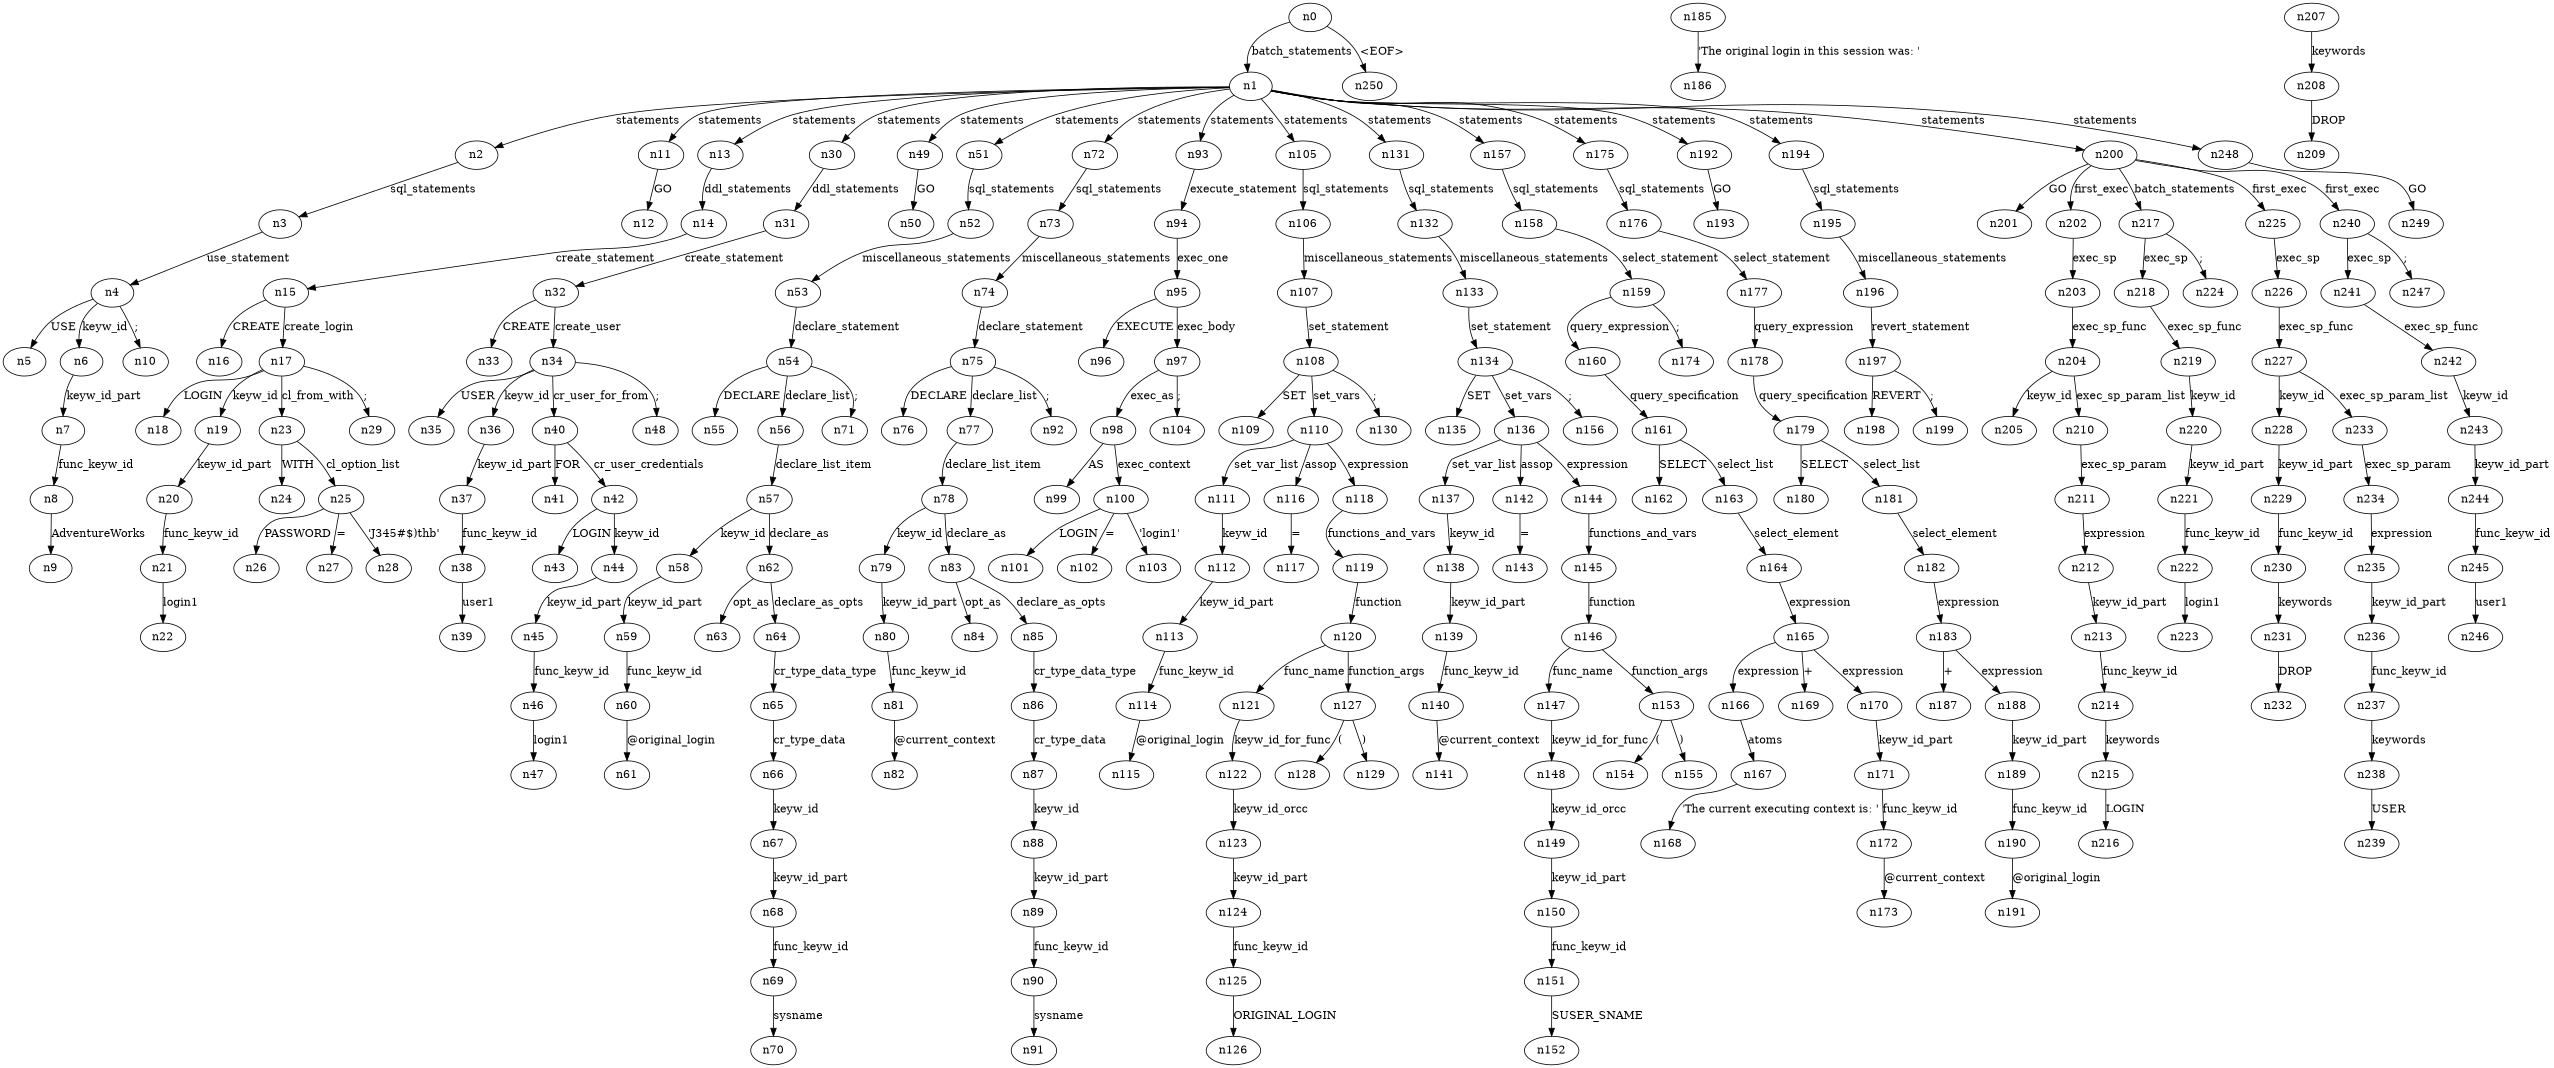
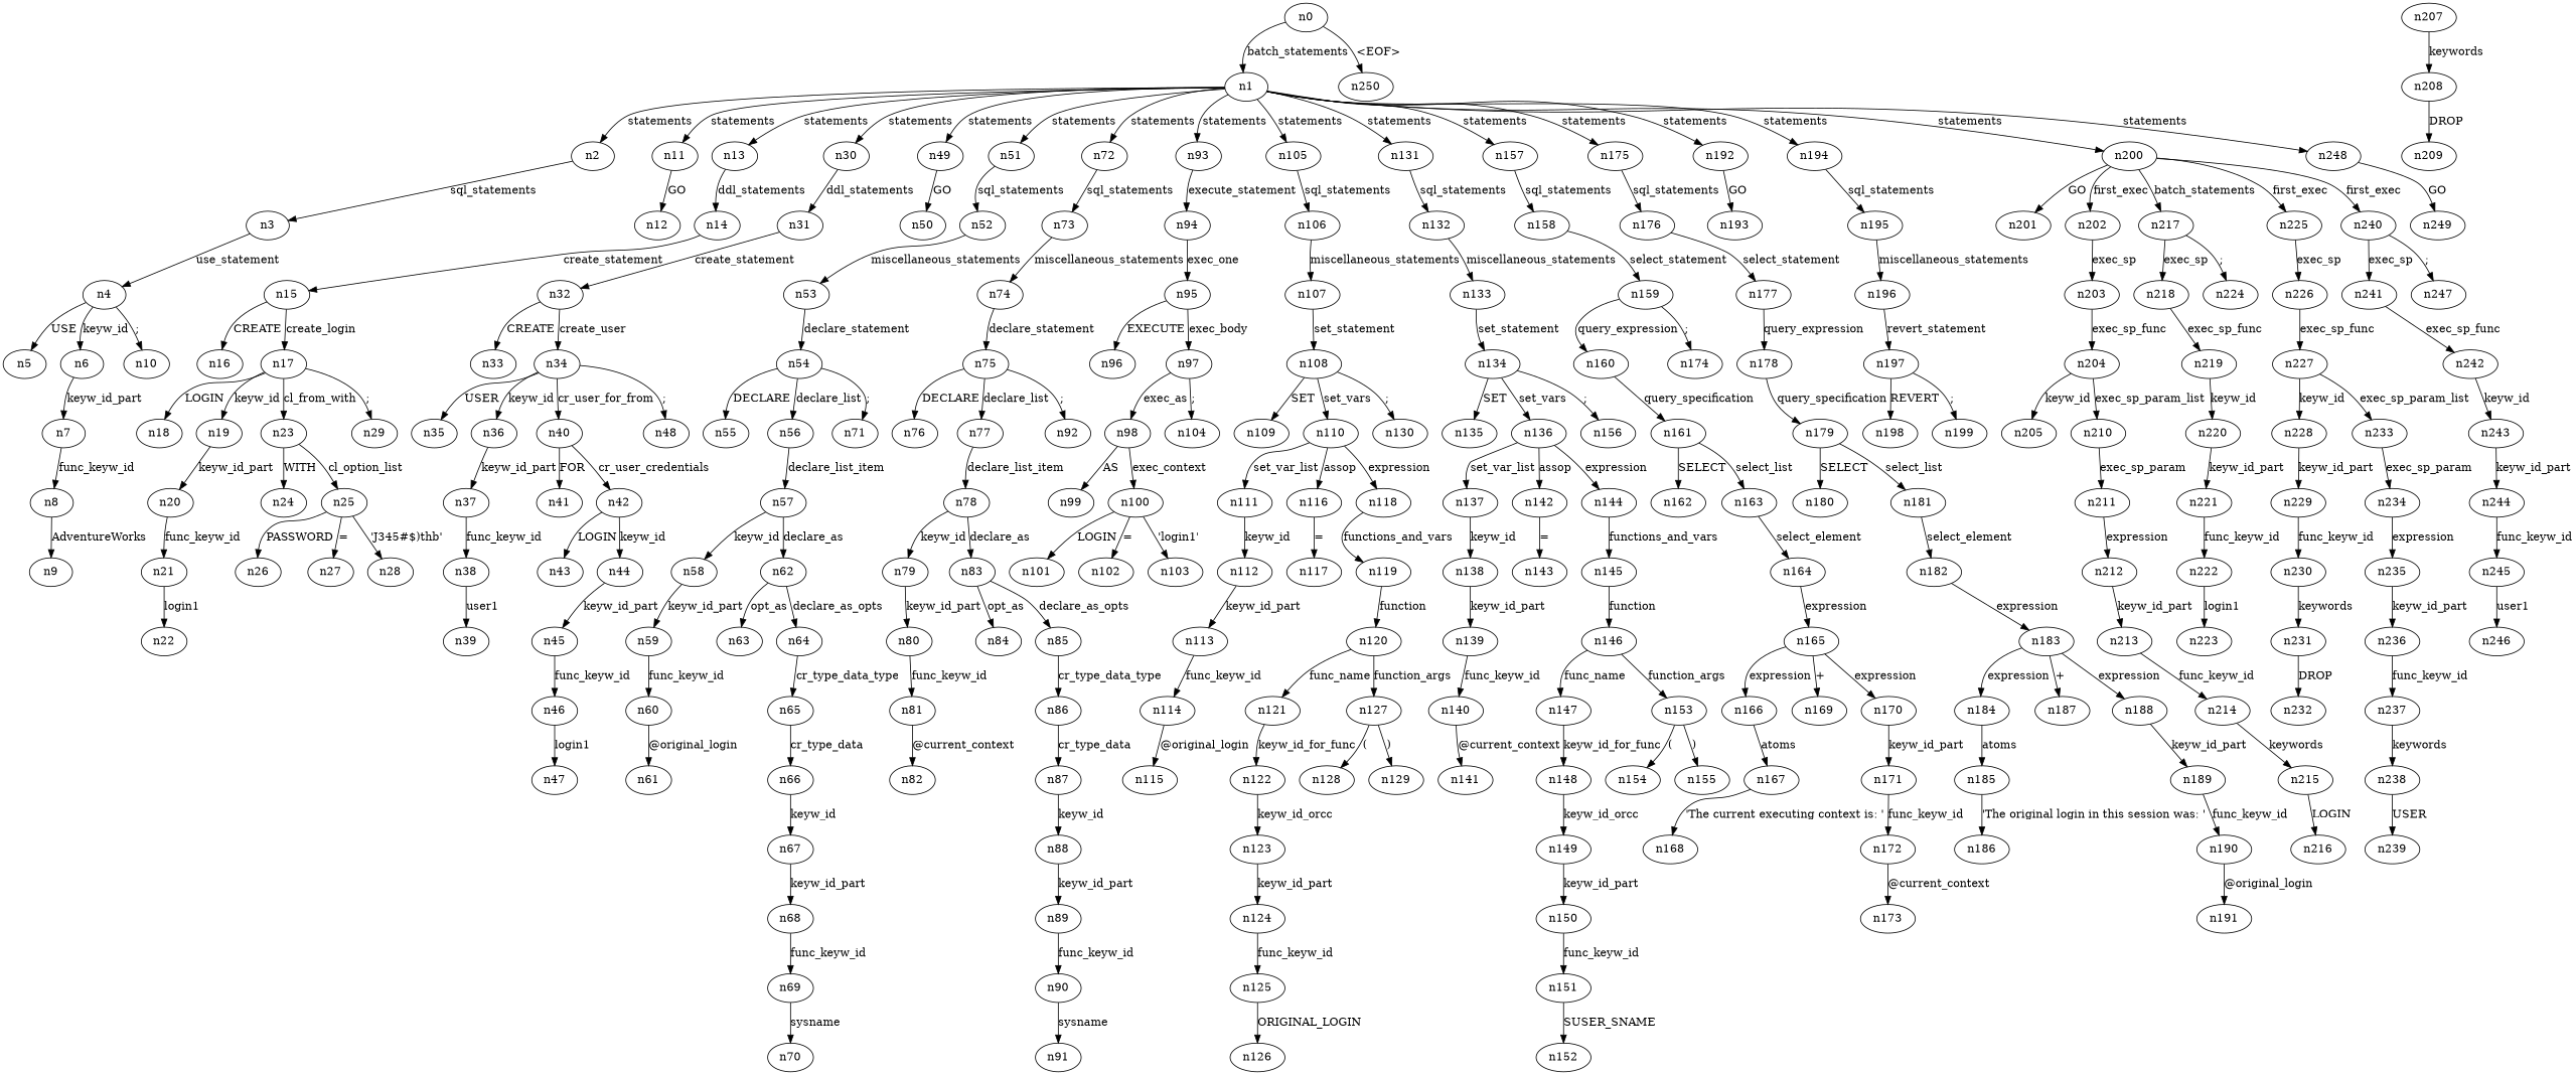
  digraph {
    n0
    n1
    n250
    n2
    n11
    n13
    n30
    n49
    n51
    n72
    n93
    n105
    n131
    n157
    n175
    n192
    n194
    n200
    n248
    n3
    n12
    n14
    n31
    n50
    n52
    n73
    n94
    n106
    n132
    n158
    n176
    n193
    n195
    n201
    n202
    n217
    n225
    n240
    n249
    n4
    n5
    n6
    n10
    n7
    n8
    n9
    n15
    n16
    n17
    n18
    n19
    n23
    n29
    n20
    n24
    n25
    n21
    n22
    n26
    n27
    n28
    n32
    n33
    n34
    n35
    n36
    n40
    n48
    n37
    n41
    n42
    n38
    n39
    n43
    n44
    n45
    n46
    n47
    n53
    n54
    n55
    n56
    n71
    n57
    n58
    n62
    n59
    n63
    n64
    n60
    n61
    n65
    n66
    n67
    n68
    n69
    n70
    n74
    n75
    n76
    n77
    n92
    n78
    n79
    n83
    n80
    n84
    n85
    n81
    n82
    n86
    n87
    n88
    n89
    n90
    n91
    n95
    n96
    n97
    n98
    n104
    n99
    n100
    n101
    n102
    n103
    n107
    n108
    n109
    n110
    n130
    n111
    n116
    n118
    n112
    n117
    n119
    n113
    n114
    n115
    n120
    n121
    n127
    n122
    n128
    n129
    n123
    n124
    n125
    n126
    n133
    n134
    n135
    n136
    n156
    n137
    n142
    n144
    n138
    n143
    n145
    n139
    n140
    n141
    n146
    n147
    n153
    n148
    n154
    n155
    n149
    n150
    n151
    n152
    n159
    n160
    n174
    n161
    n162
    n163
    n164
    n165
    n166
    n169
    n170
    n167
    n171
    n168
    n172
    n173
    n177
    n178
    n179
    n180
    n181
    n182
    n183
+   n184
    n187
    n188
    n185
    n189
    n186
    n190
    n191
    n196
    n197
    n198
    n199
    n203
    n218
    n224
    n226
    n241
    n247
    n204
    n205
    n210
    n211
    n207
    n208
    n209
    n212
    n213
    n214
    n215
    n216
    n219
    n220
    n221
    n222
    n223
    n227
    n228
    n233
    n229
    n234
    n230
    n231
    n232
    n235
    n236
    n237
    n238
    n239
    n242
    n243
    n244
    n245
    n246
    n0 -> n1 [label=batch_statements]
    n0 -> n250 [label="<EOF>"]
    n1 -> n2 [label=statements]
    n1 -> n11 [label=statements]
    n1 -> n13 [label=statements]
    n1 -> n30 [label=statements]
    n1 -> n49 [label=statements]
    n1 -> n51 [label=statements]
    n1 -> n72 [label=statements]
    n1 -> n93 [label=statements]
    n1 -> n105 [label=statements]
    n1 -> n131 [label=statements]
    n1 -> n157 [label=statements]
    n1 -> n175 [label=statements]
    n1 -> n192 [label=statements]
    n1 -> n194 [label=statements]
    n1 -> n200 [label=statements]
    n1 -> n248 [label=statements]
    n2 -> n3 [label=sql_statements]
    n11 -> n12 [label=GO]
    n13 -> n14 [label=ddl_statements]
    n30 -> n31 [label=ddl_statements]
    n49 -> n50 [label=GO]
    n51 -> n52 [label=sql_statements]
    n72 -> n73 [label=sql_statements]
    n93 -> n94 [label=execute_statement]
    n105 -> n106 [label=sql_statements]
    n131 -> n132 [label=sql_statements]
    n157 -> n158 [label=sql_statements]
    n175 -> n176 [label=sql_statements]
    n192 -> n193 [label=GO]
    n194 -> n195 [label=sql_statements]
    n200 -> n201 [label=GO]
    n200 -> n202 [label=first_exec]
    n200 -> n217 [label=batch_statements]
    n200 -> n225 [label=first_exec]
    n200 -> n240 [label=first_exec]
    n248 -> n249 [label=GO]
    n3 -> n4 [label=use_statement]
    n14 -> n15 [label=create_statement]
    n31 -> n32 [label=create_statement]
    n52 -> n53 [label=miscellaneous_statements]
    n73 -> n74 [label=miscellaneous_statements]
    n94 -> n95 [label=exec_one]
    n106 -> n107 [label=miscellaneous_statements]
    n132 -> n133 [label=miscellaneous_statements]
    n158 -> n159 [label=select_statement]
    n176 -> n177 [label=select_statement]
    n195 -> n196 [label=miscellaneous_statements]
    n202 -> n203 [label=exec_sp]
    n217 -> n218 [label=exec_sp]
    n217 -> n224 [label=";"]
    n225 -> n226 [label=exec_sp]
    n240 -> n241 [label=exec_sp]
    n240 -> n247 [label=";"]
    n4 -> n5 [label=USE]
    n4 -> n6 [label=keyw_id]
    n4 -> n10 [label=";"]
    n6 -> n7 [label=keyw_id_part]
    n7 -> n8 [label=func_keyw_id]
    n8 -> n9 [label=AdventureWorks]
    n15 -> n16 [label=CREATE]
    n15 -> n17 [label=create_login]
    n17 -> n18 [label=LOGIN]
    n17 -> n19 [label=keyw_id]
    n17 -> n23 [label=cl_from_with]
    n17 -> n29 [label=";"]
    n19 -> n20 [label=keyw_id_part]
    n23 -> n24 [label=WITH]
    n23 -> n25 [label=cl_option_list]
    n20 -> n21 [label=func_keyw_id]
    n25 -> n26 [label=PASSWORD]
    n25 -> n27 [label="="]
    n25 -> n28 [label="'J345#$)thb'"]
    n21 -> n22 [label=login1]
    n32 -> n33 [label=CREATE]
    n32 -> n34 [label=create_user]
    n34 -> n35 [label=USER]
    n34 -> n36 [label=keyw_id]
    n34 -> n40 [label=cr_user_for_from]
    n34 -> n48 [label=";"]
    n36 -> n37 [label=keyw_id_part]
    n40 -> n41 [label=FOR]
    n40 -> n42 [label=cr_user_credentials]
    n37 -> n38 [label=func_keyw_id]
    n42 -> n43 [label=LOGIN]
    n42 -> n44 [label=keyw_id]
    n38 -> n39 [label=user1]
    n44 -> n45 [label=keyw_id_part]
    n45 -> n46 [label=func_keyw_id]
    n46 -> n47 [label=login1]
    n53 -> n54 [label=declare_statement]
    n54 -> n55 [label=DECLARE]
    n54 -> n56 [label=declare_list]
    n54 -> n71 [label=";"]
    n56 -> n57 [label=declare_list_item]
    n57 -> n58 [label=keyw_id]
    n57 -> n62 [label=declare_as]
    n58 -> n59 [label=keyw_id_part]
    n62 -> n63 [label=opt_as]
    n62 -> n64 [label=declare_as_opts]
    n59 -> n60 [label=func_keyw_id]
    n64 -> n65 [label=cr_type_data_type]
    n60 -> n61 [label="@original_login"]
    n65 -> n66 [label=cr_type_data]
    n66 -> n67 [label=keyw_id]
    n67 -> n68 [label=keyw_id_part]
    n68 -> n69 [label=func_keyw_id]
    n69 -> n70 [label=sysname]
    n74 -> n75 [label=declare_statement]
    n75 -> n76 [label=DECLARE]
    n75 -> n77 [label=declare_list]
    n75 -> n92 [label=";"]
    n77 -> n78 [label=declare_list_item]
    n78 -> n79 [label=keyw_id]
    n78 -> n83 [label=declare_as]
    n79 -> n80 [label=keyw_id_part]
    n83 -> n84 [label=opt_as]
    n83 -> n85 [label=declare_as_opts]
    n80 -> n81 [label=func_keyw_id]
    n85 -> n86 [label=cr_type_data_type]
    n81 -> n82 [label="@current_context"]
    n86 -> n87 [label=cr_type_data]
    n87 -> n88 [label=keyw_id]
    n88 -> n89 [label=keyw_id_part]
    n89 -> n90 [label=func_keyw_id]
    n90 -> n91 [label=sysname]
    n95 -> n96 [label=EXECUTE]
    n95 -> n97 [label=exec_body]
    n97 -> n98 [label=exec_as]
    n97 -> n104 [label=";"]
    n98 -> n99 [label=AS]
    n98 -> n100 [label=exec_context]
    n100 -> n101 [label=LOGIN]
    n100 -> n102 [label="="]
    n100 -> n103 [label="'login1'"]
    n107 -> n108 [label=set_statement]
    n108 -> n109 [label=SET]
    n108 -> n110 [label=set_vars]
    n108 -> n130 [label=";"]
    n110 -> n111 [label=set_var_list]
    n110 -> n116 [label=assop]
    n110 -> n118 [label=expression]
    n111 -> n112 [label=keyw_id]
    n116 -> n117 [label="="]
    n118 -> n119 [label=functions_and_vars]
    n112 -> n113 [label=keyw_id_part]
    n119 -> n120 [label=function]
    n113 -> n114 [label=func_keyw_id]
    n114 -> n115 [label="@original_login"]
    n120 -> n121 [label=func_name]
    n120 -> n127 [label=function_args]
    n121 -> n122 [label=keyw_id_for_func]
    n127 -> n128 [label="("]
    n127 -> n129 [label=")"]
    n122 -> n123 [label=keyw_id_orcc]
    n123 -> n124 [label=keyw_id_part]
    n124 -> n125 [label=func_keyw_id]
    n125 -> n126 [label=ORIGINAL_LOGIN]
    n133 -> n134 [label=set_statement]
    n134 -> n135 [label=SET]
    n134 -> n136 [label=set_vars]
    n134 -> n156 [label=";"]
    n136 -> n137 [label=set_var_list]
    n136 -> n142 [label=assop]
    n136 -> n144 [label=expression]
    n137 -> n138 [label=keyw_id]
    n142 -> n143 [label="="]
    n144 -> n145 [label=functions_and_vars]
    n138 -> n139 [label=keyw_id_part]
    n145 -> n146 [label=function]
    n139 -> n140 [label=func_keyw_id]
    n140 -> n141 [label="@current_context"]
    n146 -> n147 [label=func_name]
    n146 -> n153 [label=function_args]
    n147 -> n148 [label=keyw_id_for_func]
    n153 -> n154 [label="("]
    n153 -> n155 [label=")"]
    n148 -> n149 [label=keyw_id_orcc]
    n149 -> n150 [label=keyw_id_part]
    n150 -> n151 [label=func_keyw_id]
    n151 -> n152 [label=SUSER_SNAME]
    n159 -> n160 [label=query_expression]
    n159 -> n174 [label=";"]
    n160 -> n161 [label=query_specification]
    n161 -> n162 [label=SELECT]
    n161 -> n163 [label=select_list]
    n163 -> n164 [label=select_element]
    n164 -> n165 [label=expression]
    n165 -> n166 [label=expression]
    n165 -> n169 [label="+"]
    n165 -> n170 [label=expression]
    n166 -> n167 [label=atoms]
    n170 -> n171 [label=keyw_id_part]
    n167 -> n168 [label="'The current executing context is: '"]
    n171 -> n172 [label=func_keyw_id]
    n172 -> n173 [label="@current_context"]
    n177 -> n178 [label=query_expression]
    n178 -> n179 [label=query_specification]
    n179 -> n180 [label=SELECT]
    n179 -> n181 [label=select_list]
    n181 -> n182 [label=select_element]
    n182 -> n183 [label=expression]
+   n183 -> n184 [label=expression]
    n183 -> n187 [label="+"]
    n183 -> n188 [label=expression]
+   n184 -> n185 [label=atoms]
    n188 -> n189 [label=keyw_id_part]
    n185 -> n186 [label="'The original login in this session was: '"]
    n189 -> n190 [label=func_keyw_id]
    n190 -> n191 [label="@original_login"]
    n196 -> n197 [label=revert_statement]
    n197 -> n198 [label=REVERT]
    n197 -> n199 [label=";"]
    n203 -> n204 [label=exec_sp_func]
    n218 -> n219 [label=exec_sp_func]
    n226 -> n227 [label=exec_sp_func]
    n241 -> n242 [label=exec_sp_func]
    n204 -> n205 [label=keyw_id]
    n204 -> n210 [label=exec_sp_param_list]
    n210 -> n211 [label=exec_sp_param]
    n211 -> n212 [label=expression]
    n207 -> n208 [label=keywords]
    n208 -> n209 [label=DROP]
    n212 -> n213 [label=keyw_id_part]
    n213 -> n214 [label=func_keyw_id]
    n214 -> n215 [label=keywords]
    n215 -> n216 [label=LOGIN]
    n219 -> n220 [label=keyw_id]
    n220 -> n221 [label=keyw_id_part]
    n221 -> n222 [label=func_keyw_id]
    n222 -> n223 [label=login1]
    n227 -> n228 [label=keyw_id]
    n227 -> n233 [label=exec_sp_param_list]
    n228 -> n229 [label=keyw_id_part]
    n233 -> n234 [label=exec_sp_param]
    n229 -> n230 [label=func_keyw_id]
    n234 -> n235 [label=expression]
    n230 -> n231 [label=keywords]
    n231 -> n232 [label=DROP]
    n235 -> n236 [label=keyw_id_part]
    n236 -> n237 [label=func_keyw_id]
    n237 -> n238 [label=keywords]
    n238 -> n239 [label=USER]
    n242 -> n243 [label=keyw_id]
    n243 -> n244 [label=keyw_id_part]
    n244 -> n245 [label=func_keyw_id]
    n245 -> n246 [label=user1]
  }
